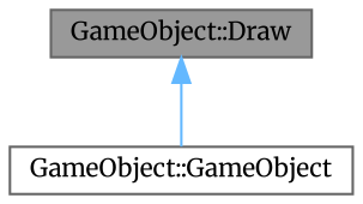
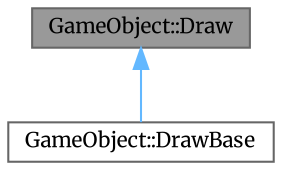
  digraph {
    rankdir=TB
    fontname=Merriweather
    node [fontname=Merriweather fontsize=10 shape=box style=filled]
    n1 [color=gray40 fillcolor=grey60 fontcolor=black height=0.2 label="GameObject::Draw" width=0.4]
-   n2 [color=grey40 fillcolor=white height=0.2 label="GameObject::GameObject" width=0.4]
+   n2 [color=grey40 fillcolor=white height=0.2 label="GameObject::DrawBase" width=0.4]
    n1 -> n2 [color=steelblue1 dir=back fontname=Merriweather fontsize=10 labelfontname=Helvetica labelfontsize=10 style=solid]
  }
